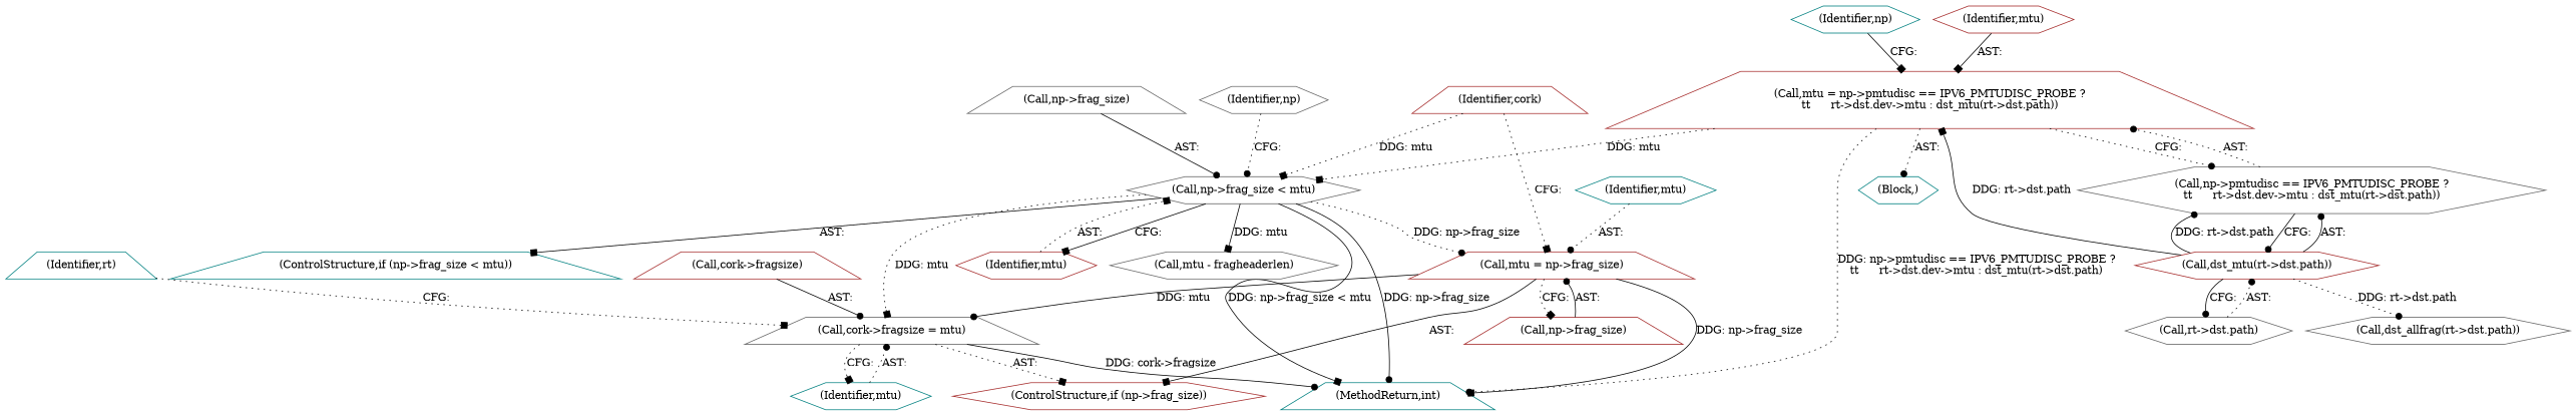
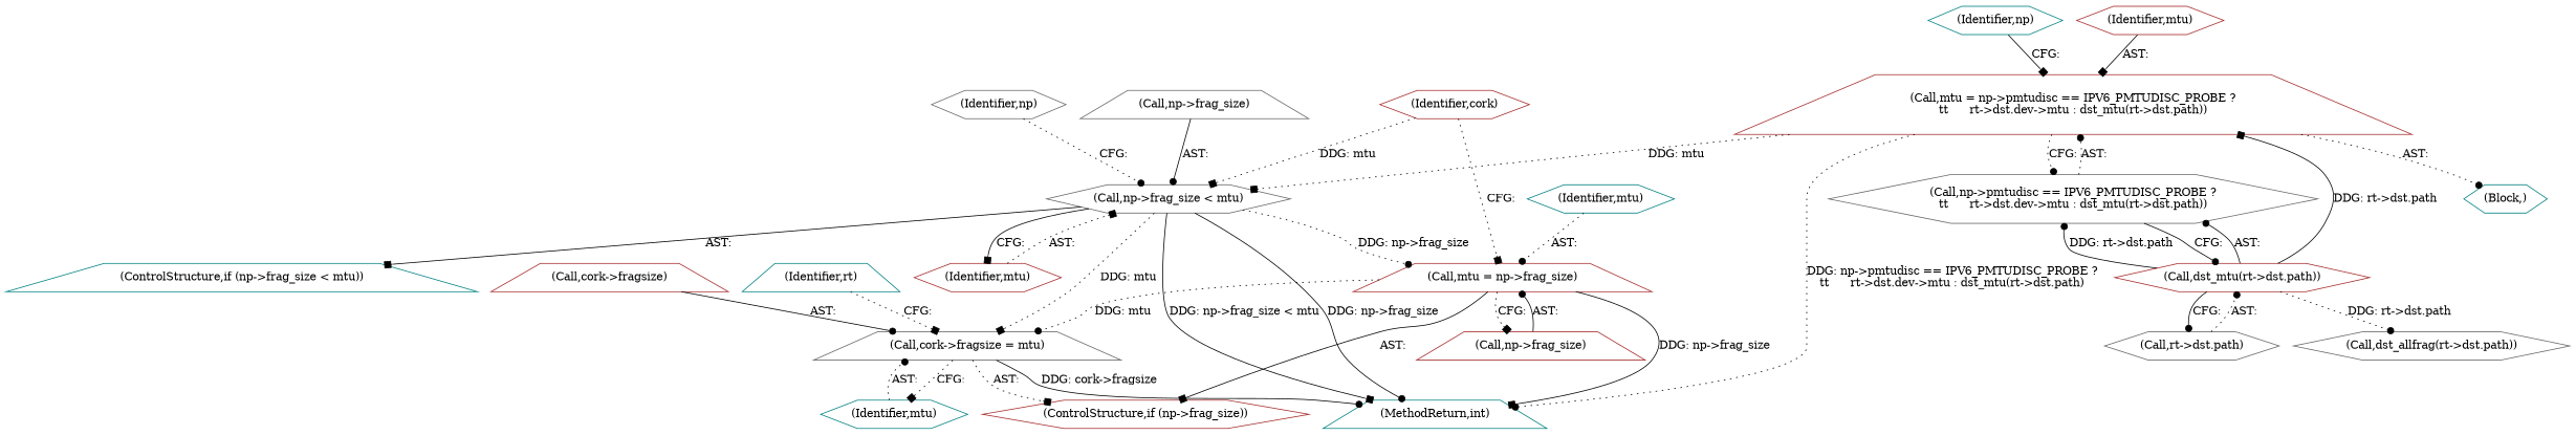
  digraph {
    node [color=brown shape=hexagon]
    edge [arrowhead=dot style=dotted]
    n1 [color=gray40 label="(Call,cork->fragsize = mtu)" shape=trapezium]
    n2 [color=teal label="(Identifier,mtu)"]
    n3 [color=teal label="(MethodReturn,int)" shape=trapezium]
    n4 [label="(ControlStructure,if (np->frag_size))"]
    n5 [color=teal label="(Block,)"]
    n6 [color=gray40 label="(Call,np->frag_size < mtu)"]
    n7 [label="(Call,mtu = np->frag_size)" shape=trapezium]
    n8 [color=teal label="(ControlStructure,if (np->frag_size < mtu))" shape=trapezium]
    n9 [label="(Identifier,mtu)"]
-   n10 [color=gray40 label="(Call,mtu - fragheaderlen)"]
    n11 [label="(Call,np->frag_size)" shape=trapezium]
    n12 [label="(Call,mtu = np->pmtudisc == IPV6_PMTUDISC_PROBE ?\n\t\t      rt->dst.dev->mtu : dst_mtu(rt->dst.path))" shape=trapezium]
    n13 [color=gray40 label="(Call,np->pmtudisc == IPV6_PMTUDISC_PROBE ?\n\t\t      rt->dst.dev->mtu : dst_mtu(rt->dst.path))"]
    n14 [label="(Call,dst_mtu(rt->dst.path))"]
    n15 [color=gray40 label="(Call,rt->dst.path)"]
    n16 [color=gray40 label="(Call,dst_allfrag(rt->dst.path))"]
    n17 [color=teal label="(Identifier,np)"]
    n18 [color=gray40 label="(Identifier,np)"]
-   n19 [label="(Identifier,cork)" shape=trapezium]
+   n19 [label="(Identifier,cork)"]
    n20 [label="(Identifier,mtu)"]
    n21 [color=gray40 label="(Call,np->frag_size)" shape=trapezium]
    n22 [label="(Call,cork->fragsize)" shape=trapezium]
    n23 [color=teal label="(Identifier,mtu)"]
    n24 [color=teal label="(Identifier,rt)" shape=trapezium]
    n1 -> n2 [arrowhead=box label="CFG: "]
    n1 -> n3 [label="DDG: cork->fragsize" style=solid]
    n1 -> n4 [arrowhead=box label="AST: "]
    n2 -> n1 [label="AST: "]
    n6 -> n1 [arrowhead=box label="DDG: mtu"]
    n6 -> n3 [arrowhead=box label="DDG: np->frag_size < mtu" style=solid]
    n6 -> n3 [label="DDG: np->frag_size" style=solid]
    n6 -> n7 [label="DDG: np->frag_size"]
    n6 -> n8 [arrowhead=box label="AST: " style=solid]
    n6 -> n9 [arrowhead=box label="CFG: " style=solid]
-   n6 -> n10 [arrowhead=box label="DDG: mtu" style=solid]
-   n7 -> n1 [label="DDG: mtu" style=solid]
+   n7 -> n1 [label="DDG: mtu"]
    n7 -> n3 [arrowhead=box label="DDG: np->frag_size" style=solid]
    n7 -> n4 [arrowhead=box label="AST: " style=solid]
    n7 -> n11 [arrowhead=box label="CFG: "]
    n9 -> n6 [arrowhead=box label="AST: "]
    n11 -> n7 [label="AST: " style=solid]
    n12 -> n3 [label="DDG: np->pmtudisc == IPV6_PMTUDISC_PROBE ?\n\t\t      rt->dst.dev->mtu : dst_mtu(rt->dst.path)"]
    n12 -> n5 [label="AST: "]
    n12 -> n6 [arrowhead=box label="DDG: mtu"]
    n12 -> n13 [label="CFG: "]
    n13 -> n12 [label="AST: "]
    n13 -> n14 [label="CFG: " style=solid]
    n14 -> n12 [arrowhead=box label="DDG: rt->dst.path" style=solid]
    n14 -> n13 [label="AST: " style=solid]
    n14 -> n13 [label="DDG: rt->dst.path" style=solid]
    n14 -> n15 [label="CFG: " style=solid]
    n14 -> n16 [label="DDG: rt->dst.path"]
    n15 -> n14 [label="AST: "]
    n17 -> n12 [arrowhead=box label="CFG: " style=solid]
    n18 -> n6 [label="CFG: "]
    n19 -> n6 [arrowhead=box label="DDG: mtu"]
    n19 -> n7 [arrowhead=box label="CFG: "]
    n20 -> n12 [arrowhead=box label="AST: " style=solid]
    n21 -> n6 [label="AST: " style=solid]
    n22 -> n1 [label="AST: " style=solid]
    n23 -> n7 [label="AST: "]
    n24 -> n1 [arrowhead=box label="CFG: "]
  }
